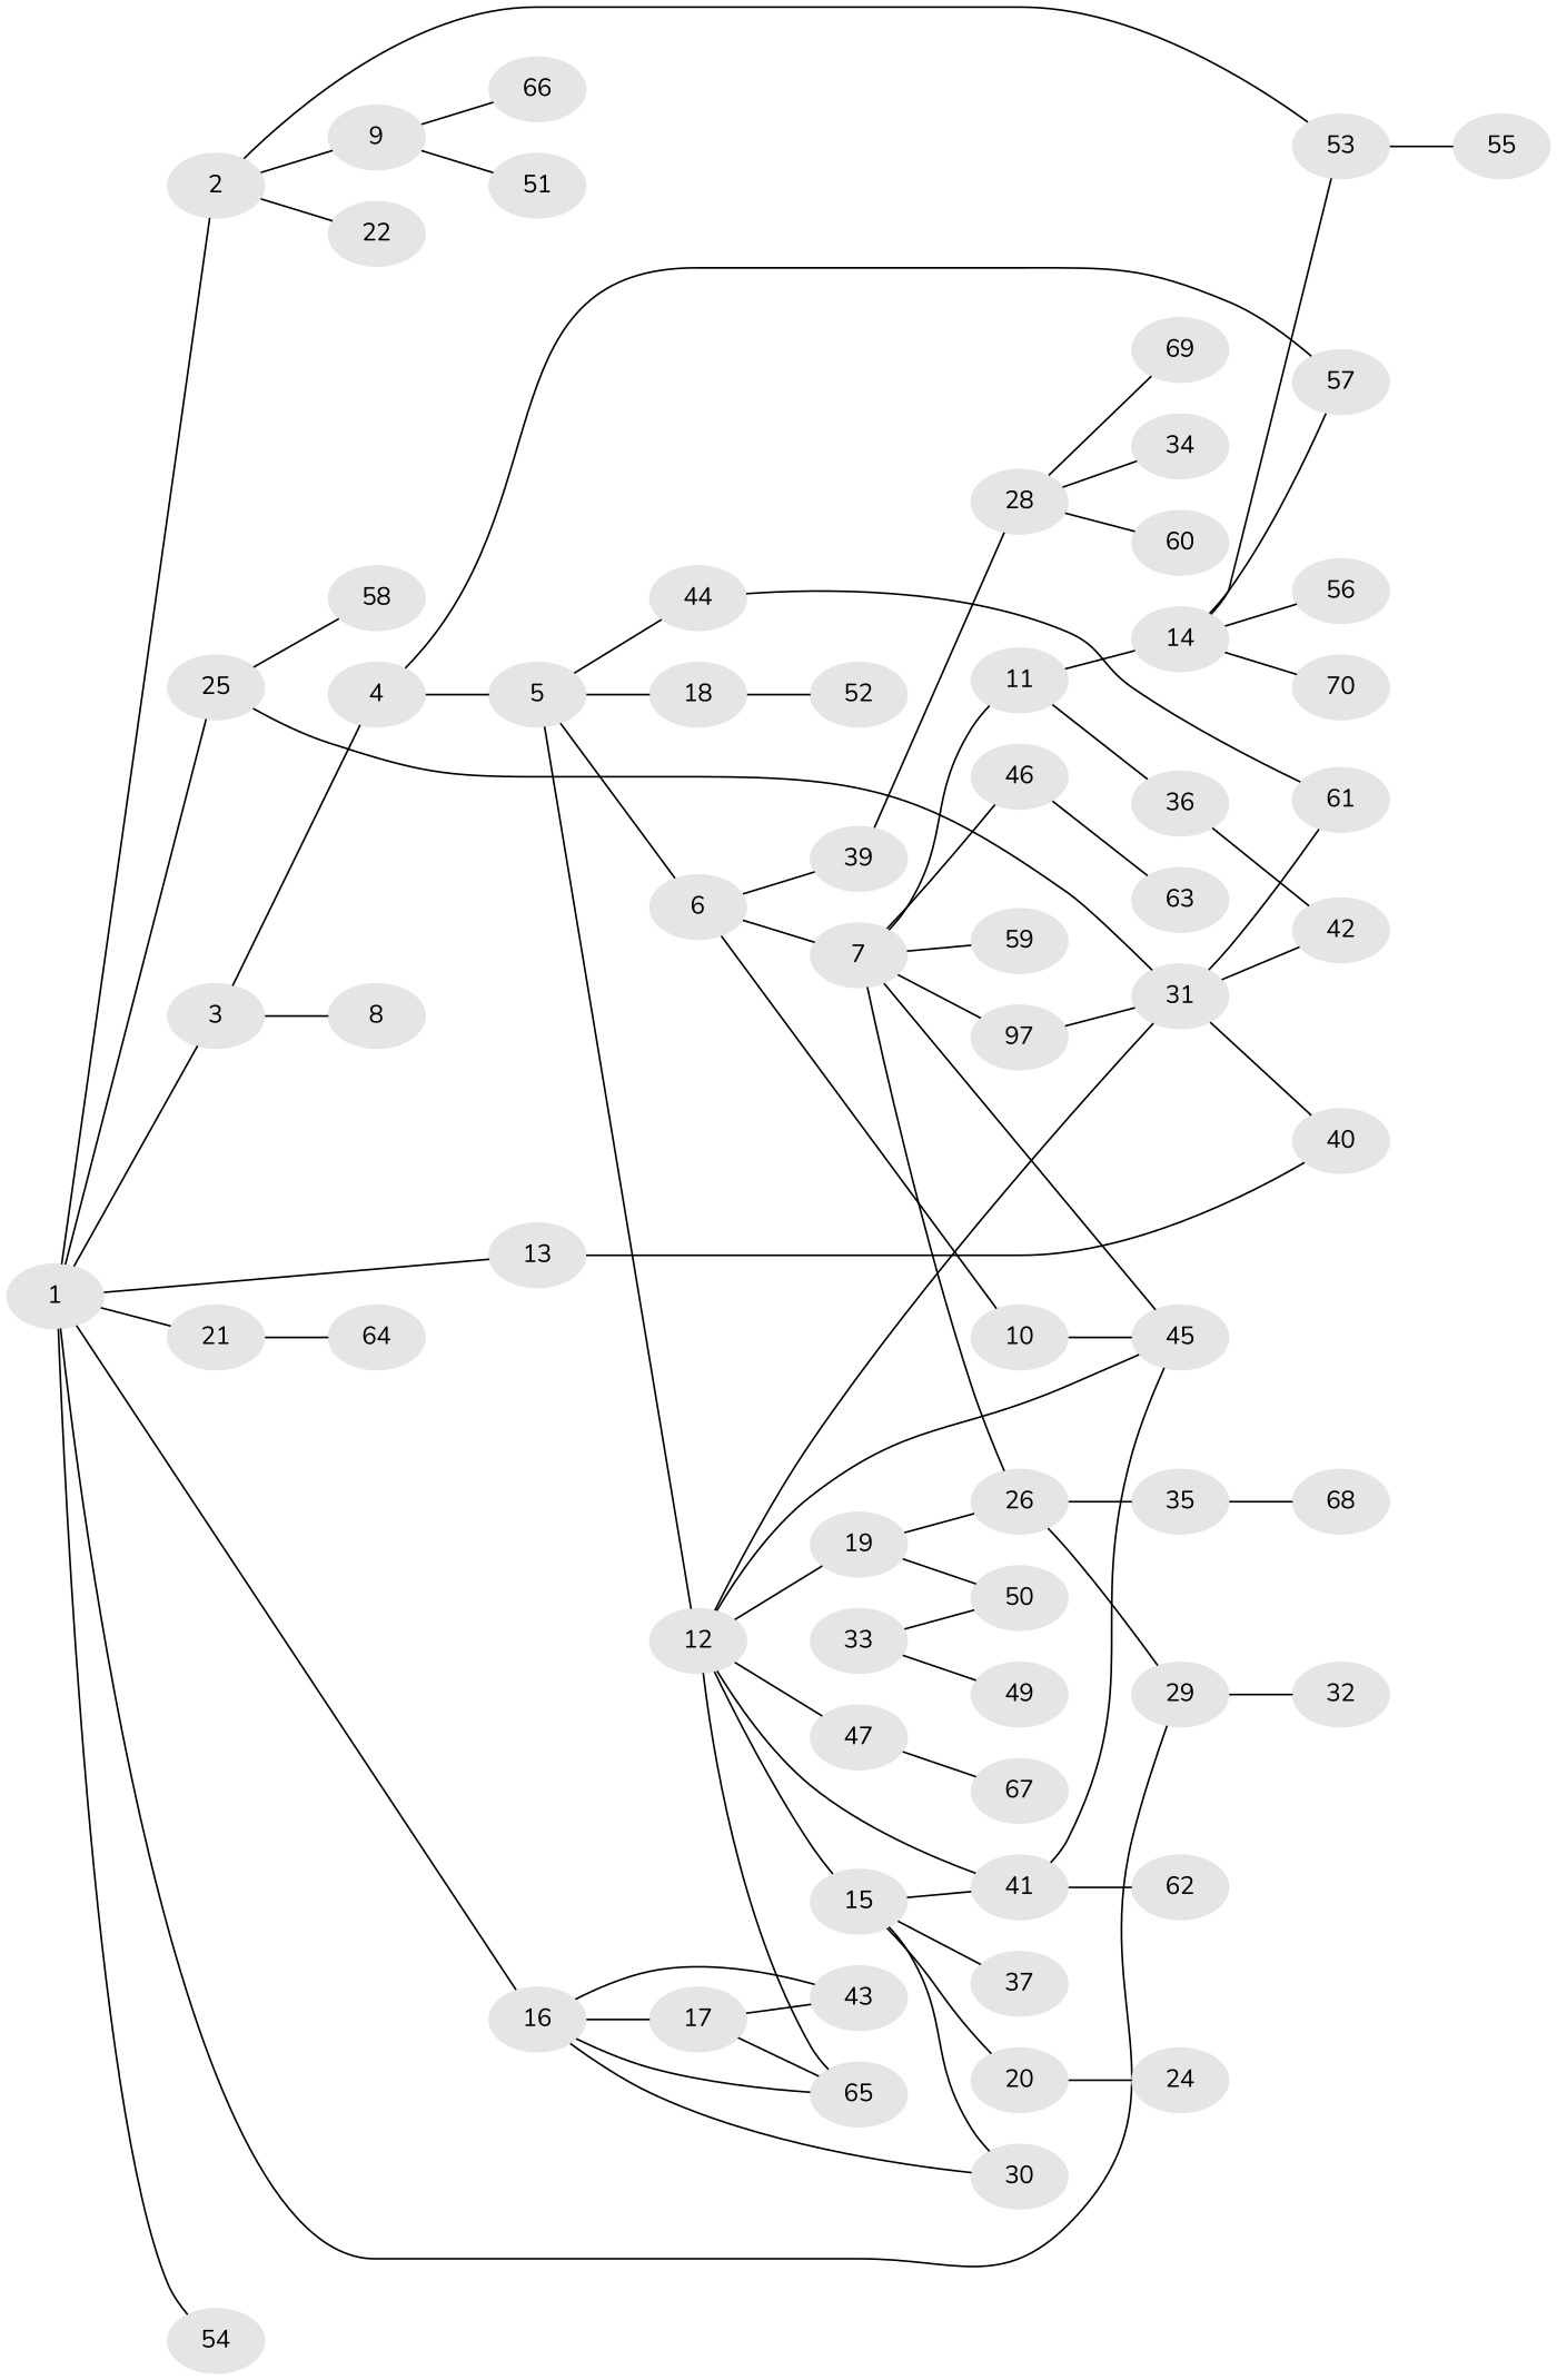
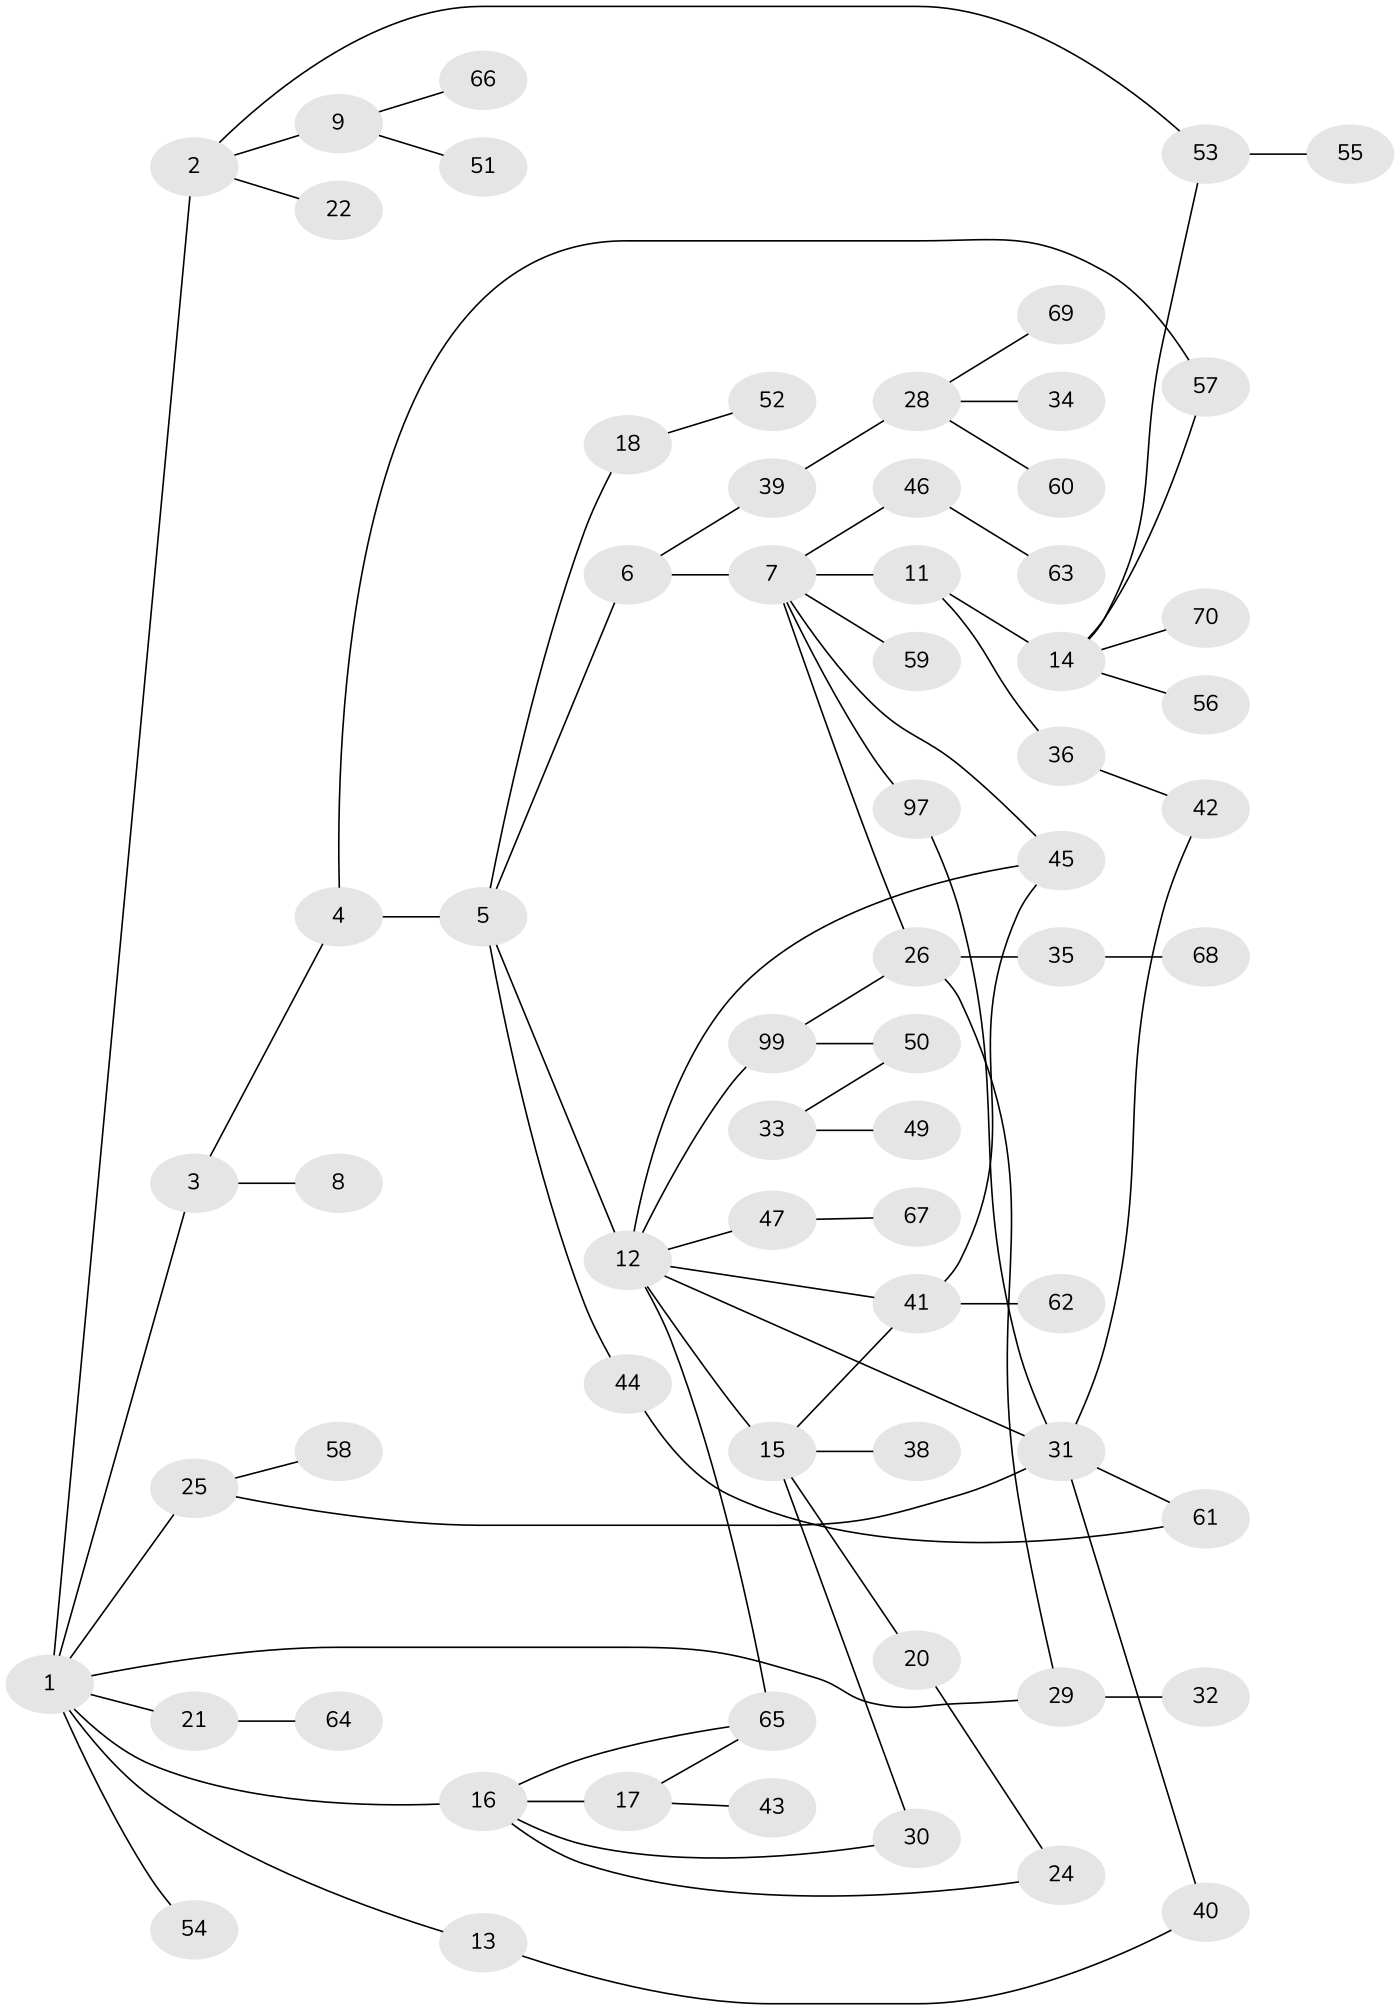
  graph {
    fontname=Nunito
    rankdir=LR
    node [color=gray90 fontname=Nunito style=filled]
    edge [fontname=Nunito weight=1.0]
    1
    2
    3
    13
    16
    21
    25
    29
    54
    9
    22
    53
    4
    8
    40
    65
    30
    17
    24
    64
    31
    58
    32
    51
    66
    55
    5
    57
    6
    12
    18
    44
    7
-   10
    39
    45
    15
-   19
+   19 [label=99]
    41
    47
    52
    61
    11
    26
    n45 [label=97]
    46
    59
    28
    14
    36
    35
    34
    60
    69
    33
    50
    49
    63
    56
    70
    42
    20
-   38 [label=37]
+   38
    62
    67
    43
    68
    1 -- 2
    1 -- 3
    1 -- 13
    1 -- 16
    1 -- 21
    1 -- 25
    1 -- 29
    1 -- 54
    2 -- 9
    2 -- 22
    2 -- 53
    3 -- 4
    3 -- 8
    13 -- 40
    16 -- 65
    16 -- 30
    16 -- 17
-   16 -- 43
+   16 -- 24
    21 -- 64
    25 -- 31
    25 -- 58 [weight=2.0]
    29 -- 32
    9 -- 51
    9 -- 66
    53 -- 55
    4 -- 5
    4 -- 57
    17 -- 65
    17 -- 43
    31 -- 40
    31 -- 61
    31 -- 42
    5 -- 6
    5 -- 12
    5 -- 18
    5 -- 44
    6 -- 7
-   6 -- 10
    6 -- 39
    12 -- 65
    12 -- 31
    12 -- 45
    12 -- 15
    12 -- 19
    12 -- 41
    12 -- 47
    18 -- 52
    44 -- 61
    7 -- 45 [weight=2.0]
    7 -- 11 [weight=8.0]
    7 -- 26
    7 -- n45
    7 -- 46
    7 -- 59
-   10 -- 45 [weight=3.0]
    39 -- 28
    15 -- 30
    15 -- 41
    15 -- 20
    15 -- 38
    19 -- 26
    19 -- 50
    41 -- 45
    41 -- 62 [weight=2.0]
    47 -- 67
    11 -- 14
    11 -- 36
    26 -- 29
    26 -- 35
    n45 -- 31
    46 -- 63
    28 -- 34
    28 -- 60
    28 -- 69
    14 -- 53
    14 -- 57
    14 -- 56
    14 -- 70
    36 -- 42
    35 -- 68
    33 -- 50
    33 -- 49
    20 -- 24
  }
